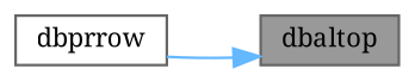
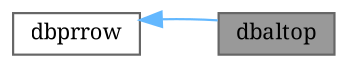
  digraph {
    rankdir=RL
    fontname="Noto Serif"
    node [fontname="Noto Serif" fontsize=10 shape=box style=filled]
    n1 [color=gray40 fillcolor=grey60 fontcolor=black height=0.2 label=dbaltop width=0.4]
    n2 [color=grey40 fillcolor=white height=0.2 label=dbprrow width=0.4]
-   n1 -> n2 [color=steelblue1 dir=back fontname="Noto Serif" fontsize=10 labelfontname=Helvetica labelfontsize=10 style=solid]
+   n2 -> n1 [color=steelblue1 dir=back fontname="Noto Serif" fontsize=10 labelfontname=Helvetica labelfontsize=10 style=solid]
  }
